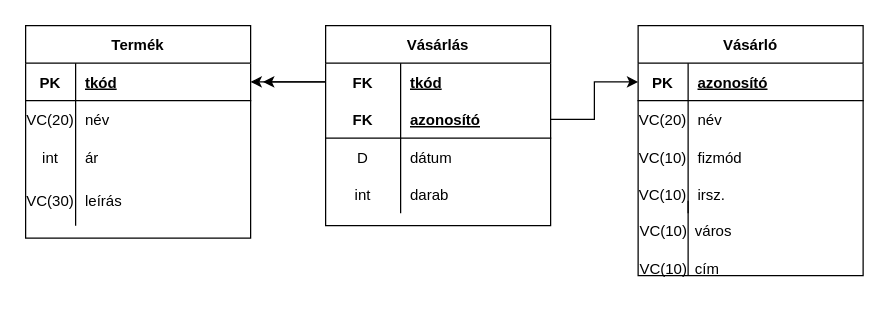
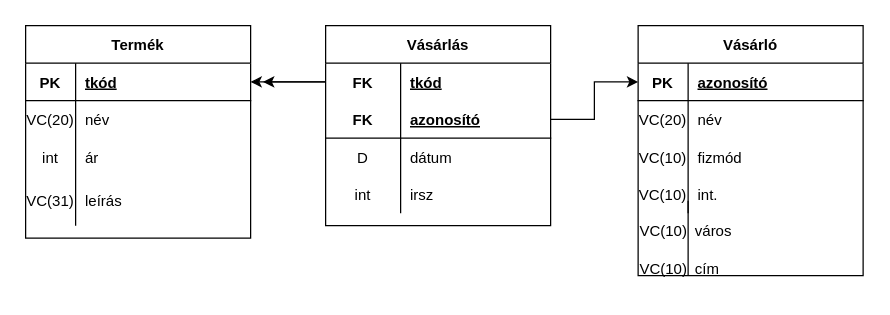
  <mxCell id="0" />
  <mxCell id="1" parent="0" />
  <mxCell id="2" value="Termék" style="shape=table;startSize=30;container=1;collapsible=1;childLayout=tableLayout;fixedRows=1;rowLines=0;fontStyle=1;align=center;resizeLast=1;" parent="1" vertex="1"><mxGeometry x="20" y="20" width="180" height="170" as="geometry" /></mxCell>
  <mxCell id="3" value="" style="shape=tableRow;horizontal=0;startSize=0;swimlaneHead=0;swimlaneBody=0;fillColor=none;collapsible=0;dropTarget=0;points=[[0,0.5],[1,0.5]];portConstraint=eastwest;top=0;left=0;right=0;bottom=1;" parent="2" vertex="1"><mxGeometry y="30" width="180" height="30" as="geometry" /></mxCell>
  <mxCell id="4" value="PK" style="shape=partialRectangle;connectable=0;fillColor=none;top=0;left=0;bottom=0;right=0;fontStyle=1;overflow=hidden;" parent="3" vertex="1"><mxGeometry width="40" height="30" as="geometry"><mxRectangle width="40" height="30" as="alternateBounds" /></mxGeometry></mxCell>
  <mxCell id="5" value="tkód" style="shape=partialRectangle;connectable=0;fillColor=none;top=0;left=0;bottom=0;right=0;align=left;spacingLeft=6;fontStyle=5;overflow=hidden;" parent="3" vertex="1"><mxGeometry x="40" width="140" height="30" as="geometry"><mxRectangle width="140" height="30" as="alternateBounds" /></mxGeometry></mxCell>
  <mxCell id="6" value="" style="shape=tableRow;horizontal=0;startSize=0;swimlaneHead=0;swimlaneBody=0;fillColor=none;collapsible=0;dropTarget=0;points=[[0,0.5],[1,0.5]];portConstraint=eastwest;top=0;left=0;right=0;bottom=0;" parent="2" vertex="1"><mxGeometry y="60" width="180" height="30" as="geometry" /></mxCell>
  <mxCell id="7" value="VC(20)" style="shape=partialRectangle;connectable=0;fillColor=none;top=0;left=0;bottom=0;right=0;editable=1;overflow=hidden;" parent="6" vertex="1"><mxGeometry width="40" height="30" as="geometry"><mxRectangle width="40" height="30" as="alternateBounds" /></mxGeometry></mxCell>
  <mxCell id="8" value="név" style="shape=partialRectangle;connectable=0;fillColor=none;top=0;left=0;bottom=0;right=0;align=left;spacingLeft=6;overflow=hidden;" parent="6" vertex="1"><mxGeometry x="40" width="140" height="30" as="geometry"><mxRectangle width="140" height="30" as="alternateBounds" /></mxGeometry></mxCell>
  <mxCell id="9" value="" style="shape=tableRow;horizontal=0;startSize=0;swimlaneHead=0;swimlaneBody=0;fillColor=none;collapsible=0;dropTarget=0;points=[[0,0.5],[1,0.5]];portConstraint=eastwest;top=0;left=0;right=0;bottom=0;" parent="2" vertex="1"><mxGeometry y="90" width="180" height="30" as="geometry" /></mxCell>
  <mxCell id="10" value="int" style="shape=partialRectangle;connectable=0;fillColor=none;top=0;left=0;bottom=0;right=0;editable=1;overflow=hidden;" parent="9" vertex="1"><mxGeometry width="40" height="30" as="geometry"><mxRectangle width="40" height="30" as="alternateBounds" /></mxGeometry></mxCell>
  <mxCell id="11" value="ár" style="shape=partialRectangle;connectable=0;fillColor=none;top=0;left=0;bottom=0;right=0;align=left;spacingLeft=6;overflow=hidden;" parent="9" vertex="1"><mxGeometry x="40" width="140" height="30" as="geometry"><mxRectangle width="140" height="30" as="alternateBounds" /></mxGeometry></mxCell>
  <mxCell id="12" value="" style="shape=tableRow;horizontal=0;startSize=0;swimlaneHead=0;swimlaneBody=0;fillColor=none;collapsible=0;dropTarget=0;points=[[0,0.5],[1,0.5]];portConstraint=eastwest;top=0;left=0;right=0;bottom=0;" parent="2" vertex="1"><mxGeometry y="120" width="180" height="40" as="geometry" /></mxCell>
- <mxCell id="13" value="VC(30)" style="shape=partialRectangle;connectable=0;fillColor=none;top=0;left=0;bottom=0;right=0;editable=1;overflow=hidden;" parent="12" vertex="1"><mxGeometry width="40" height="40" as="geometry"><mxRectangle width="40" height="40" as="alternateBounds" /></mxGeometry></mxCell>
+ <mxCell id="13" value="VC(31)" style="shape=partialRectangle;connectable=0;fillColor=none;top=0;left=0;bottom=0;right=0;editable=1;overflow=hidden;" parent="12" vertex="1"><mxGeometry width="40" height="40" as="geometry"><mxRectangle width="40" height="40" as="alternateBounds" /></mxGeometry></mxCell>
  <mxCell id="14" value="leírás" style="shape=partialRectangle;connectable=0;fillColor=none;top=0;left=0;bottom=0;right=0;align=left;spacingLeft=6;overflow=hidden;" parent="12" vertex="1"><mxGeometry x="40" width="140" height="40" as="geometry"><mxRectangle width="140" height="40" as="alternateBounds" /></mxGeometry></mxCell>
  <mxCell id="15" value="Vásárló" style="shape=table;startSize=30;container=1;collapsible=1;childLayout=tableLayout;fixedRows=1;rowLines=0;fontStyle=1;align=center;resizeLast=1;" parent="1" vertex="1"><mxGeometry x="510" y="20" width="180" height="200" as="geometry" /></mxCell>
  <mxCell id="16" value="" style="shape=tableRow;horizontal=0;startSize=0;swimlaneHead=0;swimlaneBody=0;fillColor=none;collapsible=0;dropTarget=0;points=[[0,0.5],[1,0.5]];portConstraint=eastwest;top=0;left=0;right=0;bottom=1;" parent="15" vertex="1"><mxGeometry y="30" width="180" height="30" as="geometry" /></mxCell>
  <mxCell id="17" value="PK" style="shape=partialRectangle;connectable=0;fillColor=none;top=0;left=0;bottom=0;right=0;fontStyle=1;overflow=hidden;" parent="16" vertex="1"><mxGeometry width="40" height="30" as="geometry"><mxRectangle width="40" height="30" as="alternateBounds" /></mxGeometry></mxCell>
  <mxCell id="18" value="azonosító" style="shape=partialRectangle;connectable=0;fillColor=none;top=0;left=0;bottom=0;right=0;align=left;spacingLeft=6;fontStyle=5;overflow=hidden;" parent="16" vertex="1"><mxGeometry x="40" width="140" height="30" as="geometry"><mxRectangle width="140" height="30" as="alternateBounds" /></mxGeometry></mxCell>
  <mxCell id="19" value="" style="shape=tableRow;horizontal=0;startSize=0;swimlaneHead=0;swimlaneBody=0;fillColor=none;collapsible=0;dropTarget=0;points=[[0,0.5],[1,0.5]];portConstraint=eastwest;top=0;left=0;right=0;bottom=0;" parent="15" vertex="1"><mxGeometry y="60" width="180" height="30" as="geometry" /></mxCell>
  <mxCell id="20" value="VC(20)" style="shape=partialRectangle;connectable=0;fillColor=none;top=0;left=0;bottom=0;right=0;editable=1;overflow=hidden;" parent="19" vertex="1"><mxGeometry width="40" height="30" as="geometry"><mxRectangle width="40" height="30" as="alternateBounds" /></mxGeometry></mxCell>
  <mxCell id="21" value="név" style="shape=partialRectangle;connectable=0;fillColor=none;top=0;left=0;bottom=0;right=0;align=left;spacingLeft=6;overflow=hidden;" parent="19" vertex="1"><mxGeometry x="40" width="140" height="30" as="geometry"><mxRectangle width="140" height="30" as="alternateBounds" /></mxGeometry></mxCell>
  <mxCell id="22" value="" style="shape=tableRow;horizontal=0;startSize=0;swimlaneHead=0;swimlaneBody=0;fillColor=none;collapsible=0;dropTarget=0;points=[[0,0.5],[1,0.5]];portConstraint=eastwest;top=0;left=0;right=0;bottom=0;" parent="15" vertex="1"><mxGeometry y="90" width="180" height="30" as="geometry" /></mxCell>
  <mxCell id="23" value="VC(10)" style="shape=partialRectangle;connectable=0;fillColor=none;top=0;left=0;bottom=0;right=0;editable=1;overflow=hidden;" parent="22" vertex="1"><mxGeometry width="40" height="30" as="geometry"><mxRectangle width="40" height="30" as="alternateBounds" /></mxGeometry></mxCell>
  <mxCell id="24" value="fizmód" style="shape=partialRectangle;connectable=0;fillColor=none;top=0;left=0;bottom=0;right=0;align=left;spacingLeft=6;overflow=hidden;" parent="22" vertex="1"><mxGeometry x="40" width="140" height="30" as="geometry"><mxRectangle width="140" height="30" as="alternateBounds" /></mxGeometry></mxCell>
  <mxCell id="25" value="" style="shape=tableRow;horizontal=0;startSize=0;swimlaneHead=0;swimlaneBody=0;fillColor=none;collapsible=0;dropTarget=0;points=[[0,0.5],[1,0.5]];portConstraint=eastwest;top=0;left=0;right=0;bottom=0;" parent="15" vertex="1"><mxGeometry y="120" width="180" height="30" as="geometry" /></mxCell>
  <mxCell id="26" value="VC(10)" style="shape=partialRectangle;connectable=0;fillColor=none;top=0;left=0;bottom=0;right=0;editable=1;overflow=hidden;" parent="25" vertex="1"><mxGeometry width="40" height="30" as="geometry"><mxRectangle width="40" height="30" as="alternateBounds" /></mxGeometry></mxCell>
- <mxCell id="27" value="irsz." style="shape=partialRectangle;connectable=0;fillColor=none;top=0;left=0;bottom=0;right=0;align=left;spacingLeft=6;overflow=hidden;" parent="25" vertex="1"><mxGeometry x="40" width="140" height="30" as="geometry"><mxRectangle width="140" height="30" as="alternateBounds" /></mxGeometry></mxCell>
+ <mxCell id="27" value="int." style="shape=partialRectangle;connectable=0;fillColor=none;top=0;left=0;bottom=0;right=0;align=left;spacingLeft=6;overflow=hidden;" parent="25" vertex="1"><mxGeometry x="40" width="140" height="30" as="geometry"><mxRectangle width="140" height="30" as="alternateBounds" /></mxGeometry></mxCell>
  <mxCell id="28" value="város" style="text;html=1;align=center;verticalAlign=middle;resizable=0;points=[];autosize=1;strokeColor=none;fillColor=none;" parent="1" vertex="1"><mxGeometry x="545" y="170" width="50" height="30" as="geometry" /></mxCell>
  <mxCell id="29" value="cím" style="text;html=1;align=center;verticalAlign=middle;resizable=0;points=[];autosize=1;strokeColor=none;fillColor=none;" parent="1" vertex="1"><mxGeometry x="545" y="200" width="40" height="30" as="geometry" /></mxCell>
  <mxCell id="30" value="VC(10)" style="text;html=1;align=center;verticalAlign=middle;resizable=0;points=[];autosize=1;strokeColor=none;fillColor=none;" parent="1" vertex="1"><mxGeometry x="500" y="170" width="60" height="30" as="geometry" /></mxCell>
  <mxCell id="31" value="VC(10)" style="text;html=1;align=center;verticalAlign=middle;resizable=0;points=[];autosize=1;strokeColor=none;fillColor=none;" parent="1" vertex="1"><mxGeometry x="500" y="200" width="60" height="30" as="geometry" /></mxCell>
  <mxCell id="32" value="Vásárlás" style="shape=table;startSize=30;container=1;collapsible=1;childLayout=tableLayout;fixedRows=1;rowLines=0;fontStyle=1;align=center;resizeLast=1;" parent="1" vertex="1"><mxGeometry x="260" y="20" width="180" height="160" as="geometry" /></mxCell>
  <mxCell id="33" value="" style="shape=tableRow;horizontal=0;startSize=0;swimlaneHead=0;swimlaneBody=0;fillColor=none;collapsible=0;dropTarget=0;points=[[0,0.5],[1,0.5]];portConstraint=eastwest;top=0;left=0;right=0;bottom=0;" parent="32" vertex="1"><mxGeometry y="30" width="180" height="30" as="geometry" /></mxCell>
  <mxCell id="34" value="FK" style="shape=partialRectangle;connectable=0;fillColor=none;top=0;left=0;bottom=0;right=0;fontStyle=1;overflow=hidden;" parent="33" vertex="1"><mxGeometry width="60" height="30" as="geometry"><mxRectangle width="60" height="30" as="alternateBounds" /></mxGeometry></mxCell>
  <mxCell id="35" value="tkód" style="shape=partialRectangle;connectable=0;fillColor=none;top=0;left=0;bottom=0;right=0;align=left;spacingLeft=6;fontStyle=5;overflow=hidden;" parent="33" vertex="1"><mxGeometry x="60" width="120" height="30" as="geometry"><mxRectangle width="120" height="30" as="alternateBounds" /></mxGeometry></mxCell>
  <mxCell id="36" value="" style="shape=tableRow;horizontal=0;startSize=0;swimlaneHead=0;swimlaneBody=0;fillColor=none;collapsible=0;dropTarget=0;points=[[0,0.5],[1,0.5]];portConstraint=eastwest;top=0;left=0;right=0;bottom=1;" parent="32" vertex="1"><mxGeometry y="60" width="180" height="30" as="geometry" /></mxCell>
  <mxCell id="37" value="FK" style="shape=partialRectangle;connectable=0;fillColor=none;top=0;left=0;bottom=0;right=0;fontStyle=1;overflow=hidden;" parent="36" vertex="1"><mxGeometry width="60" height="30" as="geometry"><mxRectangle width="60" height="30" as="alternateBounds" /></mxGeometry></mxCell>
  <mxCell id="38" value="azonosító" style="shape=partialRectangle;connectable=0;fillColor=none;top=0;left=0;bottom=0;right=0;align=left;spacingLeft=6;fontStyle=5;overflow=hidden;" parent="36" vertex="1"><mxGeometry x="60" width="120" height="30" as="geometry"><mxRectangle width="120" height="30" as="alternateBounds" /></mxGeometry></mxCell>
  <mxCell id="39" value="" style="shape=tableRow;horizontal=0;startSize=0;swimlaneHead=0;swimlaneBody=0;fillColor=none;collapsible=0;dropTarget=0;points=[[0,0.5],[1,0.5]];portConstraint=eastwest;top=0;left=0;right=0;bottom=0;" parent="32" vertex="1"><mxGeometry y="90" width="180" height="30" as="geometry" /></mxCell>
  <mxCell id="40" value="D" style="shape=partialRectangle;connectable=0;fillColor=none;top=0;left=0;bottom=0;right=0;editable=1;overflow=hidden;" parent="39" vertex="1"><mxGeometry width="60" height="30" as="geometry"><mxRectangle width="60" height="30" as="alternateBounds" /></mxGeometry></mxCell>
  <mxCell id="41" value="dátum" style="shape=partialRectangle;connectable=0;fillColor=none;top=0;left=0;bottom=0;right=0;align=left;spacingLeft=6;overflow=hidden;" parent="39" vertex="1"><mxGeometry x="60" width="120" height="30" as="geometry"><mxRectangle width="120" height="30" as="alternateBounds" /></mxGeometry></mxCell>
  <mxCell id="42" value="" style="shape=tableRow;horizontal=0;startSize=0;swimlaneHead=0;swimlaneBody=0;fillColor=none;collapsible=0;dropTarget=0;points=[[0,0.5],[1,0.5]];portConstraint=eastwest;top=0;left=0;right=0;bottom=0;" parent="32" vertex="1"><mxGeometry y="120" width="180" height="30" as="geometry" /></mxCell>
  <mxCell id="43" value="int" style="shape=partialRectangle;connectable=0;fillColor=none;top=0;left=0;bottom=0;right=0;editable=1;overflow=hidden;" parent="42" vertex="1"><mxGeometry width="60" height="30" as="geometry"><mxRectangle width="60" height="30" as="alternateBounds" /></mxGeometry></mxCell>
- <mxCell id="44" value="darab" style="shape=partialRectangle;connectable=0;fillColor=none;top=0;left=0;bottom=0;right=0;align=left;spacingLeft=6;overflow=hidden;" parent="42" vertex="1"><mxGeometry x="60" width="120" height="30" as="geometry"><mxRectangle width="120" height="30" as="alternateBounds" /></mxGeometry></mxCell>
+ <mxCell id="44" value="irsz" style="shape=partialRectangle;connectable=0;fillColor=none;top=0;left=0;bottom=0;right=0;align=left;spacingLeft=6;overflow=hidden;" parent="42" vertex="1"><mxGeometry x="60" width="120" height="30" as="geometry"><mxRectangle width="120" height="30" as="alternateBounds" /></mxGeometry></mxCell>
  <mxCell id="45" value="" style="endArrow=none;html=1;rounded=0;" edge="1" parent="1"><mxGeometry width="50" height="50" relative="1" as="geometry"><mxPoint x="550" y="220" as="sourcePoint" /><mxPoint x="550" y="160" as="targetPoint" /></mxGeometry></mxCell>
  <mxCell id="46" style="edgeStyle=orthogonalEdgeStyle;rounded=0;orthogonalLoop=1;jettySize=auto;html=1;exitX=0;exitY=0.5;exitDx=0;exitDy=0;entryX=1;entryY=0.5;entryDx=0;entryDy=0;" edge="1" parent="1" source="33" target="3"><mxGeometry relative="1" as="geometry" /></mxCell>
  <mxCell id="47" style="edgeStyle=orthogonalEdgeStyle;rounded=0;orthogonalLoop=1;jettySize=auto;html=1;exitX=1;exitY=0.5;exitDx=0;exitDy=0;entryX=0;entryY=0.5;entryDx=0;entryDy=0;" edge="1" parent="1" source="36" target="16"><mxGeometry relative="1" as="geometry" /></mxCell>
  <mxCell id="48" value="" style="endArrow=classic;html=1;rounded=0;exitX=0;exitY=0.5;exitDx=0;exitDy=0;" edge="1" parent="1" source="33"><mxGeometry width="50" height="50" relative="1" as="geometry"><mxPoint x="490" y="340" as="sourcePoint" /><mxPoint x="210" y="65" as="targetPoint" /></mxGeometry></mxCell>
